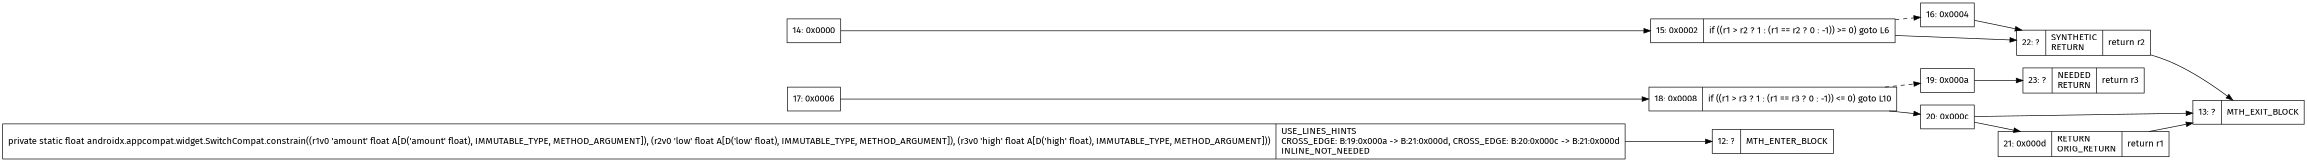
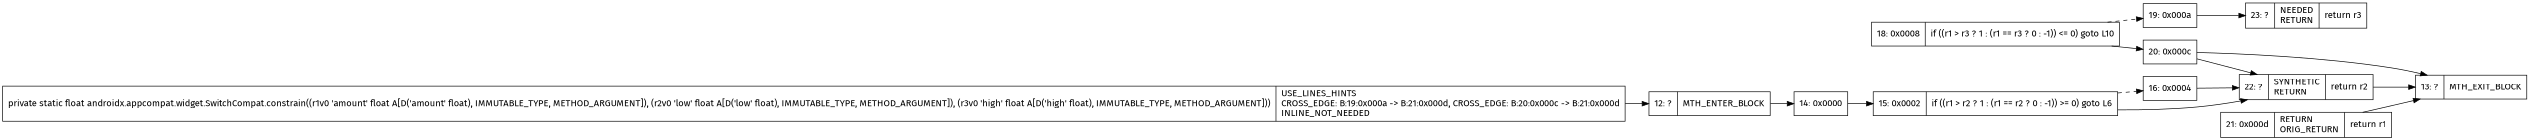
  digraph {
    fontname="Fira Sans"
    rankdir=LR
    node [fontname="Fira Sans" shape=record]
    edge [fontname="Fira Sans"]
    n1 [label="{12\:\ ?|MTH_ENTER_BLOCK\l}"]
    n2 [label="{14\:\ 0x0000}"]
    n3 [label="{15\:\ 0x0002|if ((r1 \> r2 ? 1 : (r1 == r2 ? 0 : \-1)) \>= 0) goto L6\l}"]
    n4 [label="{16\:\ 0x0004}"]
    n5 [label="{22\:\ ?|SYNTHETIC\lRETURN\l|return r2\l}"]
-   n6 [label="{17\:\ 0x0006}"]
    n7 [label="{18\:\ 0x0008|if ((r1 \> r3 ? 1 : (r1 == r3 ? 0 : \-1)) \<= 0) goto L10\l}"]
    n8 [label="{13\:\ ?|MTH_EXIT_BLOCK\l}"]
    n9 [label="{19\:\ 0x000a}"]
    n10 [label="{20\:\ 0x000c}"]
    n11 [label="{23\:\ ?|NEEDED\lRETURN\l|return r3\l}"]
    n12 [label="{21\:\ 0x000d|RETURN\lORIG_RETURN\l|return r1\l}"]
    n13 [label="{private static float androidx.appcompat.widget.SwitchCompat.constrain((r1v0 'amount' float A[D('amount' float), IMMUTABLE_TYPE, METHOD_ARGUMENT]), (r2v0 'low' float A[D('low' float), IMMUTABLE_TYPE, METHOD_ARGUMENT]), (r3v0 'high' float A[D('high' float), IMMUTABLE_TYPE, METHOD_ARGUMENT]))  | USE_LINES_HINTS\lCROSS_EDGE: B:19:0x000a \-\> B:21:0x000d, CROSS_EDGE: B:20:0x000c \-\> B:21:0x000d\lINLINE_NOT_NEEDED\l}"]
+   n1 -> n2
    n2 -> n3
    n3 -> n4 [style=dashed]
    n3 -> n5
    n4 -> n5
    n5 -> n8
-   n6 -> n7
    n7 -> n9 [style=dashed]
    n7 -> n10
    n9 -> n11
    n10 -> n8
-   n10 -> n12
+   n10 -> n5
    n12 -> n8
    n13 -> n1
  }
